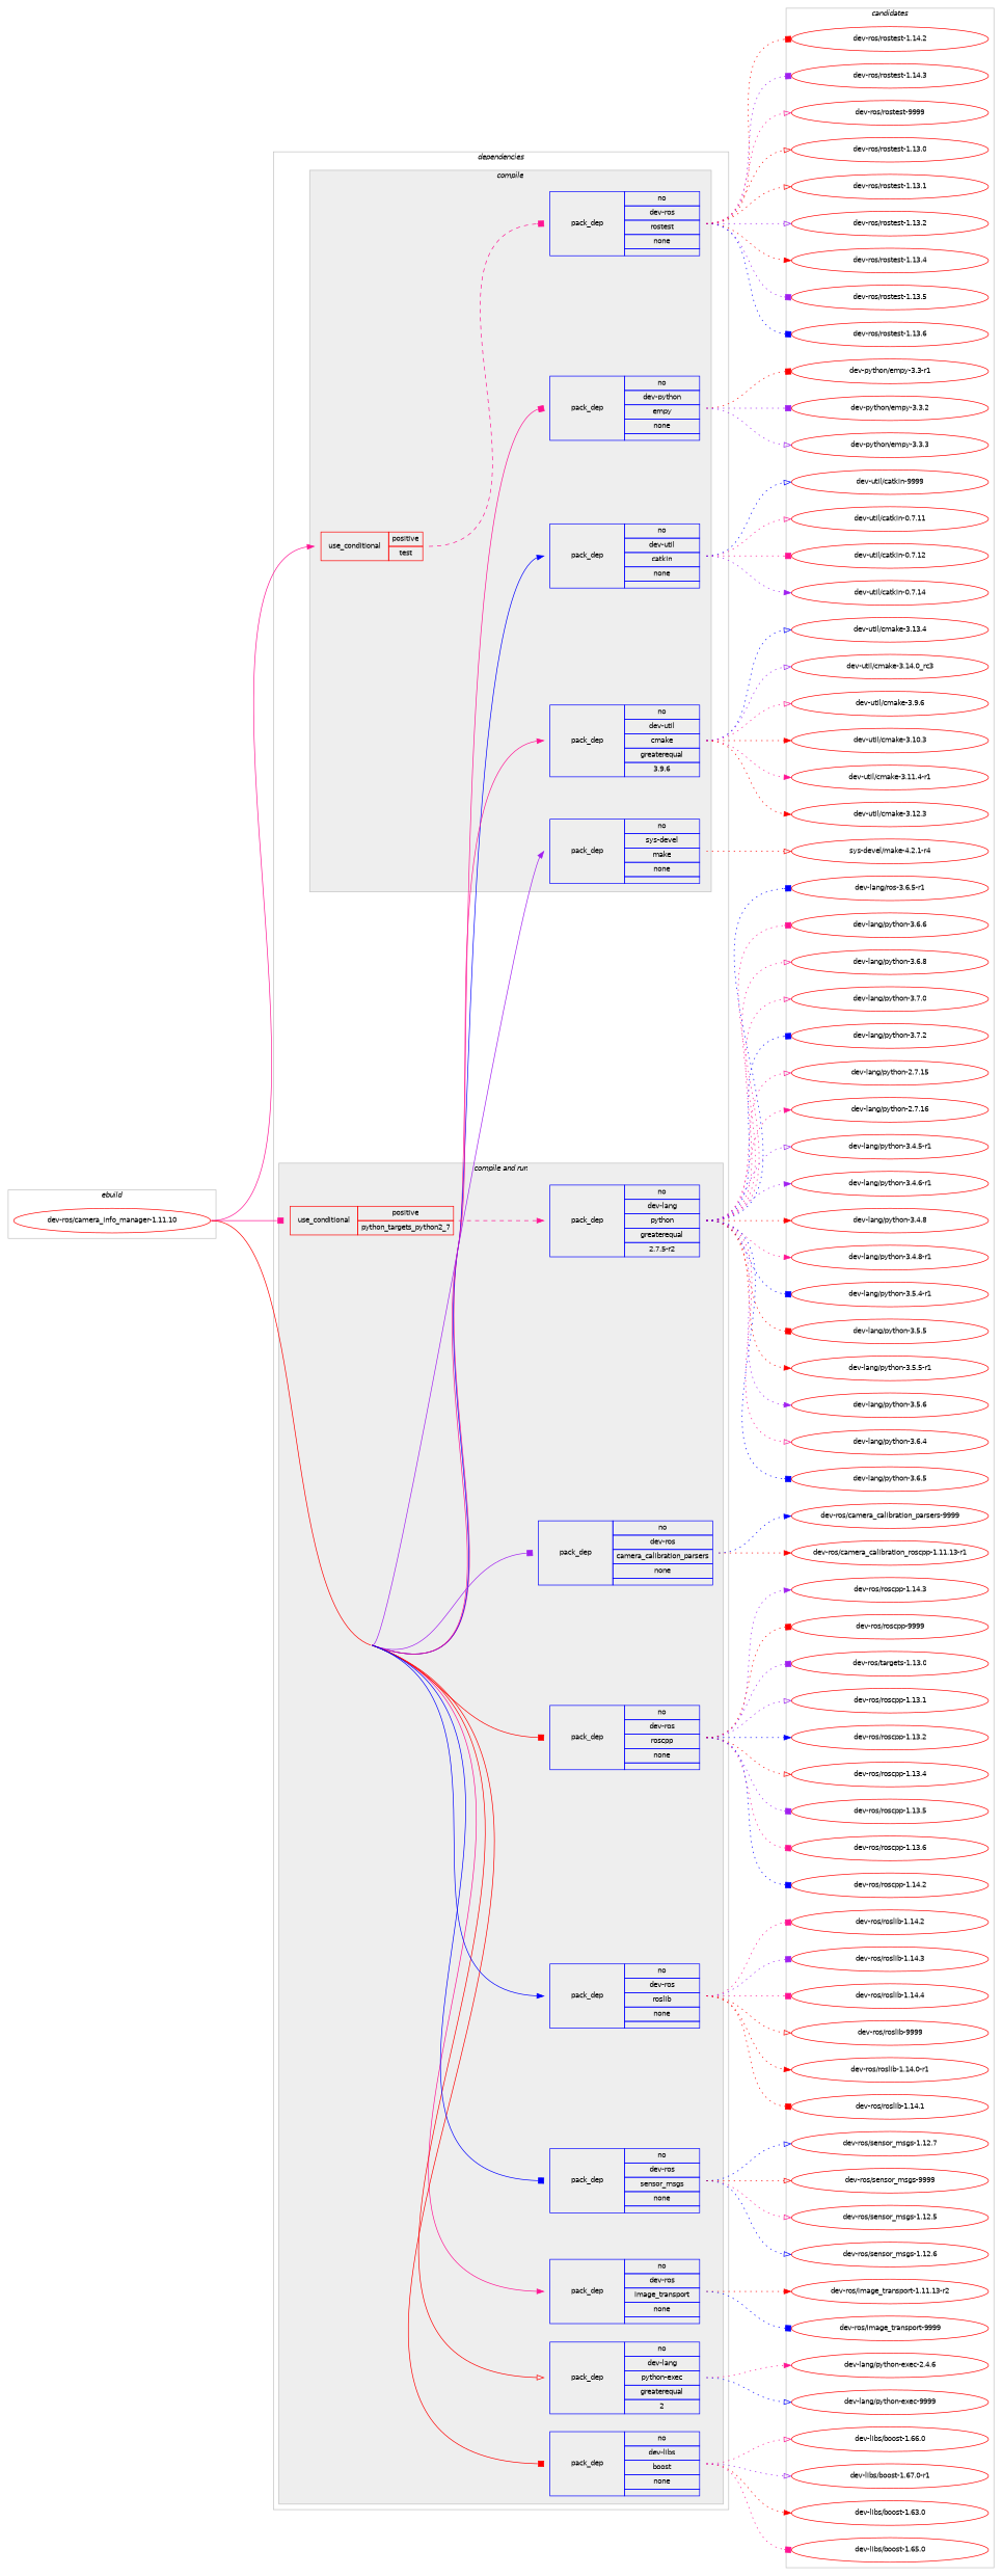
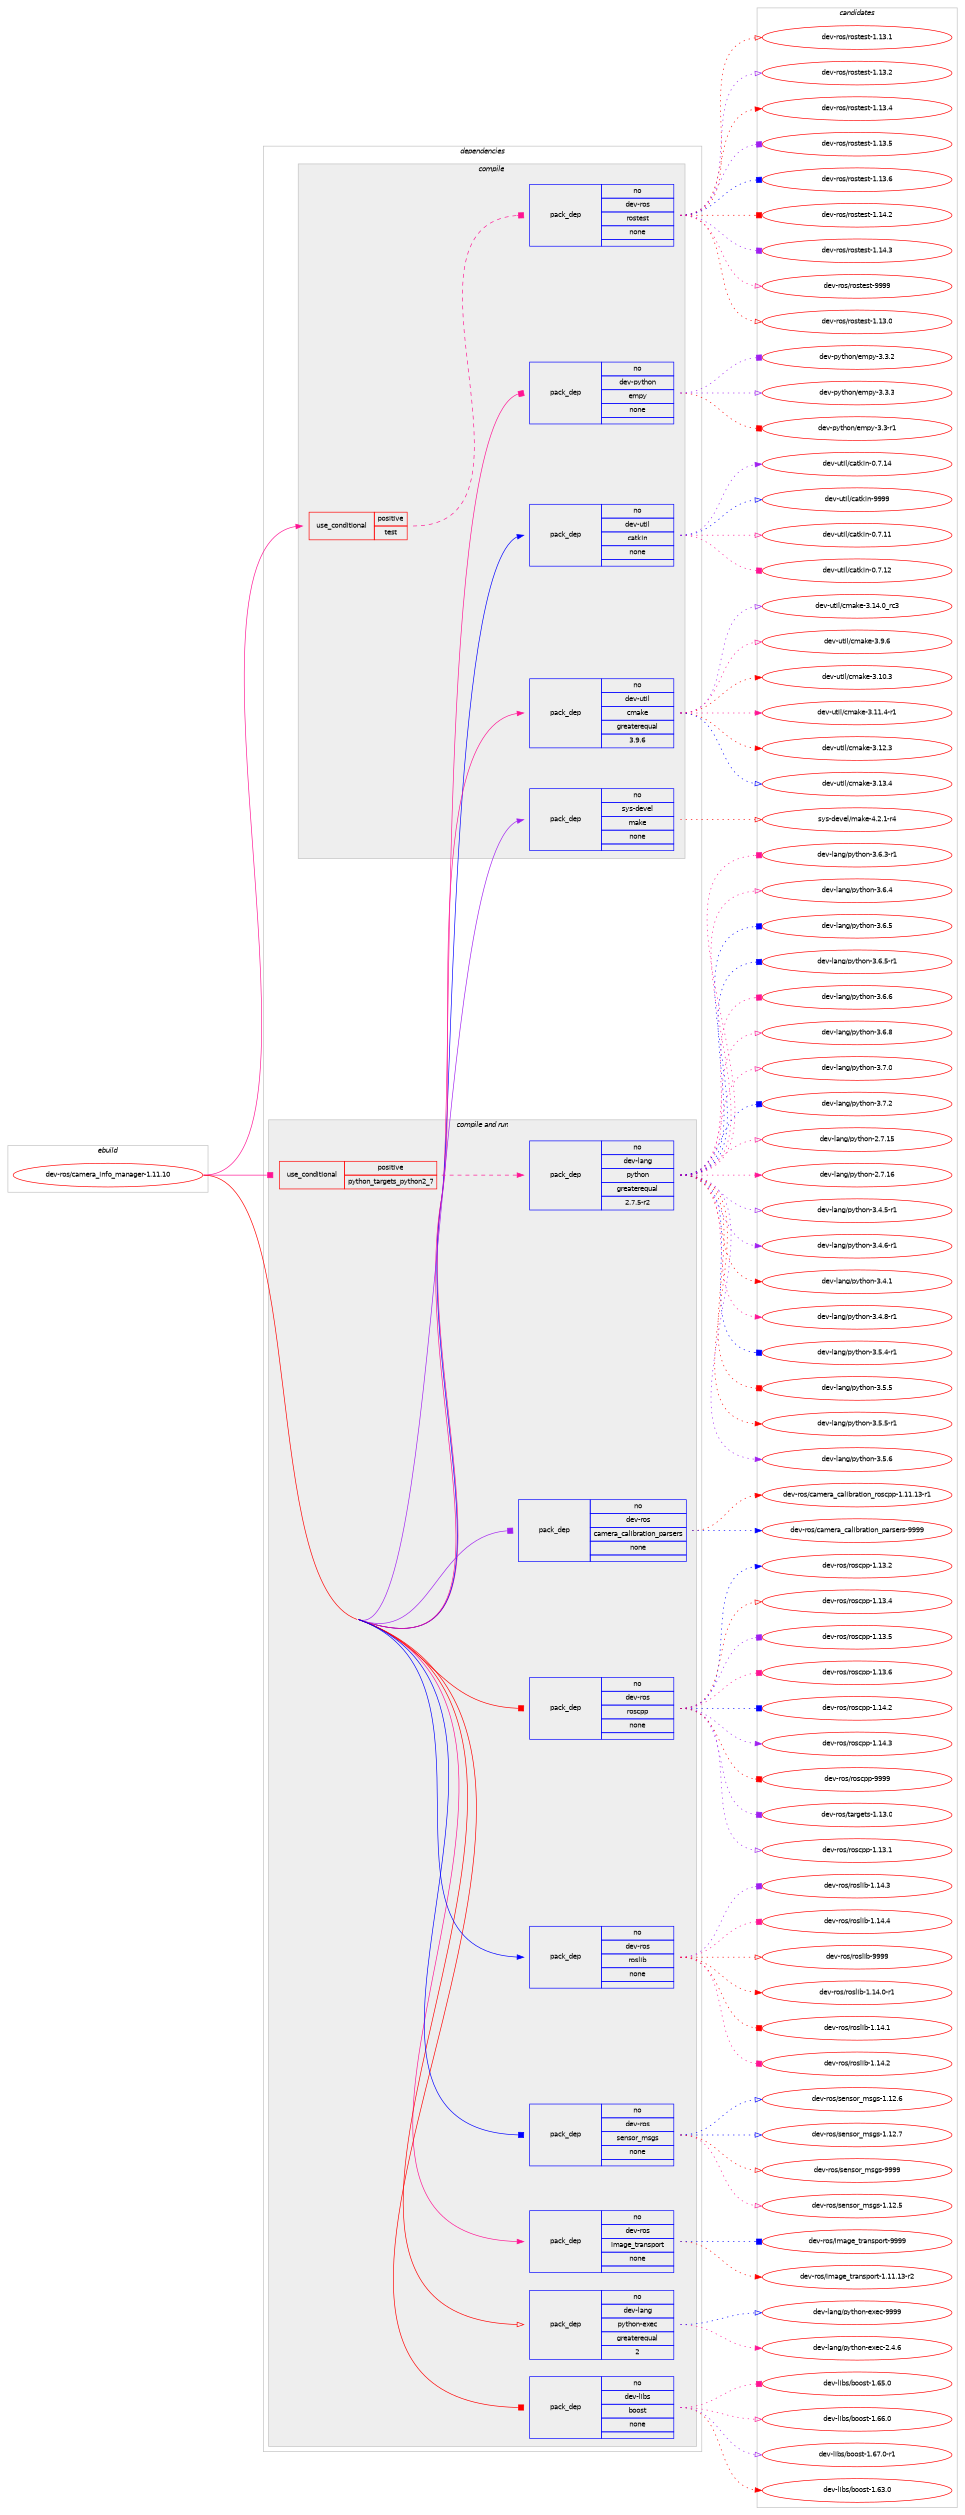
  digraph {
    compound=true
    concentrate=true
    fontname=Helvetica
    fontsize=10
    newrank=true
    rankdir=LR
    ranksep=1.5
    node [color=red fontname=Helvetica fontsize=10]
    edge [arrowhead=box color=deeppink headport=w style=dotted tailport=e weight=100]
    n1 [label="dev-ros/camera_info_manager-1.11.10" width=4]
    n2 [color=blue label=<<TABLE BORDER="0" CELLBORDER="1" CELLSPACING="0" CELLPADDING="4" WIDTH="220"><TR><TD ROWSPAN="6" CELLPADDING="30">pack_dep</TD></TR><TR><TD WIDTH="110">no</TD></TR><TR><TD>dev-ros</TD></TR><TR><TD>rostest</TD></TR><TR><TD>none</TD></TR><TR><TD></TD></TR></TABLE>> shape=none]
    n3 [label=<<TABLE BORDER="0" CELLBORDER="1" CELLSPACING="0" CELLPADDING="4"><TR><TD ROWSPAN="3" CELLPADDING="10">use_conditional</TD></TR><TR><TD>positive</TD></TR><TR><TD>test</TD></TR></TABLE>> shape=none]
    n4 [color=blue label=<<TABLE BORDER="0" CELLBORDER="1" CELLSPACING="0" CELLPADDING="4" WIDTH="220"><TR><TD ROWSPAN="6" CELLPADDING="30">pack_dep</TD></TR><TR><TD WIDTH="110">no</TD></TR><TR><TD>dev-python</TD></TR><TR><TD>empy</TD></TR><TR><TD>none</TD></TR><TR><TD></TD></TR></TABLE>> shape=none]
    n5 [color=blue label=<<TABLE BORDER="0" CELLBORDER="1" CELLSPACING="0" CELLPADDING="4" WIDTH="220"><TR><TD ROWSPAN="6" CELLPADDING="30">pack_dep</TD></TR><TR><TD WIDTH="110">no</TD></TR><TR><TD>dev-util</TD></TR><TR><TD>catkin</TD></TR><TR><TD>none</TD></TR><TR><TD></TD></TR></TABLE>> shape=none]
    n6 [color=blue label=<<TABLE BORDER="0" CELLBORDER="1" CELLSPACING="0" CELLPADDING="4" WIDTH="220"><TR><TD ROWSPAN="6" CELLPADDING="30">pack_dep</TD></TR><TR><TD WIDTH="110">no</TD></TR><TR><TD>dev-util</TD></TR><TR><TD>cmake</TD></TR><TR><TD>greaterequal</TD></TR><TR><TD>3.9.6</TD></TR></TABLE>> shape=none]
    n7 [color=blue label=<<TABLE BORDER="0" CELLBORDER="1" CELLSPACING="0" CELLPADDING="4" WIDTH="220"><TR><TD ROWSPAN="6" CELLPADDING="30">pack_dep</TD></TR><TR><TD WIDTH="110">no</TD></TR><TR><TD>sys-devel</TD></TR><TR><TD>make</TD></TR><TR><TD>none</TD></TR><TR><TD></TD></TR></TABLE>> shape=none]
    n8 [color=blue label=<<TABLE BORDER="0" CELLBORDER="1" CELLSPACING="0" CELLPADDING="4" WIDTH="220"><TR><TD ROWSPAN="6" CELLPADDING="30">pack_dep</TD></TR><TR><TD WIDTH="110">no</TD></TR><TR><TD>dev-ros</TD></TR><TR><TD>image_transport</TD></TR><TR><TD>none</TD></TR><TR><TD></TD></TR></TABLE>> shape=none]
    n9 [color=blue label=<<TABLE BORDER="0" CELLBORDER="1" CELLSPACING="0" CELLPADDING="4" WIDTH="220"><TR><TD ROWSPAN="6" CELLPADDING="30">pack_dep</TD></TR><TR><TD WIDTH="110">no</TD></TR><TR><TD>dev-lang</TD></TR><TR><TD>python</TD></TR><TR><TD>greaterequal</TD></TR><TR><TD>2.7.5-r2</TD></TR></TABLE>> shape=none]
    n10 [label=<<TABLE BORDER="0" CELLBORDER="1" CELLSPACING="0" CELLPADDING="4"><TR><TD ROWSPAN="3" CELLPADDING="10">use_conditional</TD></TR><TR><TD>positive</TD></TR><TR><TD>python_targets_python2_7</TD></TR></TABLE>> shape=none]
    n11 [color=blue label=<<TABLE BORDER="0" CELLBORDER="1" CELLSPACING="0" CELLPADDING="4" WIDTH="220"><TR><TD ROWSPAN="6" CELLPADDING="30">pack_dep</TD></TR><TR><TD WIDTH="110">no</TD></TR><TR><TD>dev-lang</TD></TR><TR><TD>python-exec</TD></TR><TR><TD>greaterequal</TD></TR><TR><TD>2</TD></TR></TABLE>> shape=none]
    n12 [color=blue label=<<TABLE BORDER="0" CELLBORDER="1" CELLSPACING="0" CELLPADDING="4" WIDTH="220"><TR><TD ROWSPAN="6" CELLPADDING="30">pack_dep</TD></TR><TR><TD WIDTH="110">no</TD></TR><TR><TD>dev-libs</TD></TR><TR><TD>boost</TD></TR><TR><TD>none</TD></TR><TR><TD></TD></TR></TABLE>> shape=none]
    n13 [color=blue label=<<TABLE BORDER="0" CELLBORDER="1" CELLSPACING="0" CELLPADDING="4" WIDTH="220"><TR><TD ROWSPAN="6" CELLPADDING="30">pack_dep</TD></TR><TR><TD WIDTH="110">no</TD></TR><TR><TD>dev-ros</TD></TR><TR><TD>camera_calibration_parsers</TD></TR><TR><TD>none</TD></TR><TR><TD></TD></TR></TABLE>> shape=none]
    n14 [color=blue label=<<TABLE BORDER="0" CELLBORDER="1" CELLSPACING="0" CELLPADDING="4" WIDTH="220"><TR><TD ROWSPAN="6" CELLPADDING="30">pack_dep</TD></TR><TR><TD WIDTH="110">no</TD></TR><TR><TD>dev-ros</TD></TR><TR><TD>roscpp</TD></TR><TR><TD>none</TD></TR><TR><TD></TD></TR></TABLE>> shape=none]
    n15 [color=blue label=<<TABLE BORDER="0" CELLBORDER="1" CELLSPACING="0" CELLPADDING="4" WIDTH="220"><TR><TD ROWSPAN="6" CELLPADDING="30">pack_dep</TD></TR><TR><TD WIDTH="110">no</TD></TR><TR><TD>dev-ros</TD></TR><TR><TD>roslib</TD></TR><TR><TD>none</TD></TR><TR><TD></TD></TR></TABLE>> shape=none]
    n16 [color=blue label=<<TABLE BORDER="0" CELLBORDER="1" CELLSPACING="0" CELLPADDING="4" WIDTH="220"><TR><TD ROWSPAN="6" CELLPADDING="30">pack_dep</TD></TR><TR><TD WIDTH="110">no</TD></TR><TR><TD>dev-ros</TD></TR><TR><TD>sensor_msgs</TD></TR><TR><TD>none</TD></TR><TR><TD></TD></TR></TABLE>> shape=none]
    n17 [label="dev-ros/rostest-1.13.0" width=4]
    n18 [label="dev-ros/rostest-1.13.1" width=4]
    n19 [label="dev-ros/rostest-1.13.2" width=4]
    n20 [label="dev-ros/rostest-1.13.4" width=4]
    n21 [label="dev-ros/rostest-1.13.5" width=4]
    n22 [label="dev-ros/rostest-1.13.6" width=4]
    n23 [label="dev-ros/rostest-1.14.2" width=4]
    n24 [label="dev-ros/rostest-1.14.3" width=4]
    n25 [label="dev-ros/rostest-9999" width=4]
    n26 [label="dev-python/empy-3.3-r1" width=4]
    n27 [label="dev-python/empy-3.3.2" width=4]
    n28 [label="dev-python/empy-3.3.3" width=4]
    n29 [label="dev-util/catkin-0.7.11" width=4]
    n30 [label="dev-util/catkin-0.7.12" width=4]
    n31 [label="dev-util/catkin-0.7.14" width=4]
    n32 [label="dev-util/catkin-9999" width=4]
    n33 [label="dev-util/cmake-3.10.3" width=4]
    n34 [label="dev-util/cmake-3.11.4-r1" width=4]
    n35 [label="dev-util/cmake-3.12.3" width=4]
    n36 [label="dev-util/cmake-3.13.4" width=4]
    n37 [label="dev-util/cmake-3.14.0_rc3" width=4]
    n38 [label="dev-util/cmake-3.9.6" width=4]
    n39 [label="sys-devel/make-4.2.1-r4" width=4]
    n40 [label="dev-lang/python-2.7.15" width=4]
    n41 [label="dev-lang/python-2.7.16" width=4]
    n42 [label="dev-lang/python-3.4.5-r1" width=4]
    n43 [label="dev-lang/python-3.4.6-r1" width=4]
-   n44 [label="dev-lang/python-3.4.8" width=4]
+   n44 [label="dev-lang/python-3.4.1" width=4]
    n45 [label="dev-lang/python-3.4.8-r1" width=4]
    n46 [label="dev-lang/python-3.5.4-r1" width=4]
    n47 [label="dev-lang/python-3.5.5" width=4]
    n48 [label="dev-lang/python-3.5.5-r1" width=4]
    n49 [label="dev-lang/python-3.5.6" width=4]
+   n50 [label="dev-lang/python-3.6.3-r1" width=4]
    n51 [label="dev-lang/python-3.6.4" width=4]
    n52 [label="dev-lang/python-3.6.5" width=4]
-   n53 [label="dev-lang/ros-3.6.5-r1" width=4]
+   n53 [label="dev-lang/python-3.6.5-r1" width=4]
    n54 [label="dev-lang/python-3.6.6" width=4]
    n55 [label="dev-lang/python-3.6.8" width=4]
    n56 [label="dev-lang/python-3.7.0" width=4]
    n57 [label="dev-lang/python-3.7.2" width=4]
    n58 [label="dev-lang/python-exec-2.4.6" width=4]
    n59 [label="dev-lang/python-exec-9999" width=4]
    n60 [label="dev-libs/boost-1.63.0" width=4]
    n61 [label="dev-libs/boost-1.65.0" width=4]
    n62 [label="dev-libs/boost-1.66.0" width=4]
    n63 [label="dev-libs/boost-1.67.0-r1" width=4]
    n64 [label="dev-ros/camera_calibration_roscpp-1.11.13-r1" width=4]
    n65 [label="dev-ros/camera_calibration_parsers-9999" width=4]
    n66 [label="dev-ros/image_transport-1.11.13-r2" width=4]
    n67 [label="dev-ros/image_transport-9999" width=4]
    n68 [label="dev-ros/targets-1.13.0" width=4]
    n69 [label="dev-ros/roscpp-1.13.1" width=4]
    n70 [label="dev-ros/roscpp-1.13.2" width=4]
    n71 [label="dev-ros/roscpp-1.13.4" width=4]
    n72 [label="dev-ros/roscpp-1.13.5" width=4]
    n73 [label="dev-ros/roscpp-1.13.6" width=4]
    n74 [label="dev-ros/roscpp-1.14.2" width=4]
    n75 [label="dev-ros/roscpp-1.14.3" width=4]
    n76 [label="dev-ros/roscpp-9999" width=4]
    n77 [label="dev-ros/roslib-1.14.0-r1" width=4]
    n78 [label="dev-ros/roslib-1.14.1" width=4]
    n79 [label="dev-ros/roslib-1.14.2" width=4]
    n80 [label="dev-ros/roslib-1.14.3" width=4]
    n81 [label="dev-ros/roslib-1.14.4" width=4]
    n82 [label="dev-ros/roslib-9999" width=4]
    n83 [label="dev-ros/sensor_msgs-1.12.5" width=4]
    n84 [label="dev-ros/sensor_msgs-1.12.6" width=4]
    n85 [label="dev-ros/sensor_msgs-1.12.7" width=4]
    n86 [label="dev-ros/sensor_msgs-9999" width=4]
    subgraph cluster_1 {
      color=gray
      label=<<i>ebuild</i>>
      rank=same
      n1
    }
    subgraph cluster_2 {
      color=gray
      label=<<i>dependencies</i>>
      subgraph cluster_3 {
        color=gray
        fillcolor="#eeeeee"
        label=<<i>compile</i>>
        style=filled
        subgraph sub_4 {
          color=gray
          fillcolor="#eeeeee"
          label=<<i>compile</i>>
          style=filled
          n3
          subgraph sub_5 {
            color=gray
            fillcolor="#eeeeee"
            label=<<i>compile</i>>
            style=filled
            n2
          }
        }
        subgraph sub_6 {
          color=gray
          fillcolor="#eeeeee"
          label=<<i>compile</i>>
          style=filled
          n4
        }
        subgraph sub_7 {
          color=gray
          fillcolor="#eeeeee"
          label=<<i>compile</i>>
          style=filled
          n5
        }
        subgraph sub_8 {
          color=gray
          fillcolor="#eeeeee"
          label=<<i>compile</i>>
          style=filled
          n6
        }
        subgraph sub_9 {
          color=gray
          fillcolor="#eeeeee"
          label=<<i>compile</i>>
          style=filled
          n7
        }
      }
      subgraph cluster_10 {
        color=gray
        fillcolor="#eeeeee"
        label=<<i>compile and run</i>>
        style=filled
        subgraph sub_11 {
          color=gray
          fillcolor="#eeeeee"
          label=<<i>compile and run</i>>
          style=filled
          n8
        }
        subgraph sub_12 {
          color=gray
          fillcolor="#eeeeee"
          label=<<i>compile and run</i>>
          style=filled
          n10
          subgraph sub_13 {
            color=gray
            fillcolor="#eeeeee"
            label=<<i>compile and run</i>>
            style=filled
            n9
          }
        }
        subgraph sub_14 {
          color=gray
          fillcolor="#eeeeee"
          label=<<i>compile and run</i>>
          style=filled
          n11
        }
        subgraph sub_15 {
          color=gray
          fillcolor="#eeeeee"
          label=<<i>compile and run</i>>
          style=filled
          n12
        }
        subgraph sub_16 {
          color=gray
          fillcolor="#eeeeee"
          label=<<i>compile and run</i>>
          style=filled
          n13
        }
        subgraph sub_17 {
          color=gray
          fillcolor="#eeeeee"
          label=<<i>compile and run</i>>
          style=filled
          n14
        }
        subgraph sub_18 {
          color=gray
          fillcolor="#eeeeee"
          label=<<i>compile and run</i>>
          style=filled
          n15
        }
        subgraph sub_19 {
          color=gray
          fillcolor="#eeeeee"
          label=<<i>compile and run</i>>
          style=filled
          n16
        }
      }
      subgraph cluster_20 {
        color=gray
        fillcolor="#eeeeee"
        label=<<i>run</i>>
        style=filled
      }
    }
    subgraph cluster_21 {
      color=gray
      label=<<i>candidates</i>>
      rank=same
      subgraph sub_22 {
        color=black
        label=<<i>candidates</i>>
        nodesep=1
        rank=same
        n17
        n18
        n19
        n20
        n21
        n22
        n23
        n24
        n25
      }
      subgraph sub_23 {
        color=black
        label=<<i>candidates</i>>
        nodesep=1
        rank=same
        n26
        n27
        n28
      }
      subgraph sub_24 {
        color=black
        label=<<i>candidates</i>>
        nodesep=1
        rank=same
        n29
        n30
        n31
        n32
      }
      subgraph sub_25 {
        color=black
        label=<<i>candidates</i>>
        nodesep=1
        rank=same
        n33
        n34
        n35
        n36
        n37
        n38
      }
      subgraph sub_26 {
        color=black
        label=<<i>candidates</i>>
        nodesep=1
        rank=same
        n39
      }
      subgraph sub_27 {
        color=black
        label=<<i>candidates</i>>
        nodesep=1
        rank=same
        n40
        n41
        n42
        n43
        n44
        n45
        n46
        n47
        n48
        n49
+       n50
        n51
        n52
        n53
        n54
        n55
        n56
        n57
      }
      subgraph sub_28 {
        color=black
        label=<<i>candidates</i>>
        nodesep=1
        rank=same
        n58
        n59
      }
      subgraph sub_29 {
        color=black
        label=<<i>candidates</i>>
        nodesep=1
        rank=same
        n60
        n61
        n62
        n63
      }
      subgraph sub_30 {
        color=black
        label=<<i>candidates</i>>
        nodesep=1
        rank=same
        n64
        n65
      }
      subgraph sub_31 {
        color=black
        label=<<i>candidates</i>>
        nodesep=1
        rank=same
        n66
        n67
      }
      subgraph sub_32 {
        color=black
        label=<<i>candidates</i>>
        nodesep=1
        rank=same
        n68
        n69
        n70
        n71
        n72
        n73
        n74
        n75
        n76
      }
      subgraph sub_33 {
        color=black
        label=<<i>candidates</i>>
        nodesep=1
        rank=same
        n77
        n78
        n79
        n80
        n81
        n82
      }
      subgraph sub_34 {
        color=black
        label=<<i>candidates</i>>
        nodesep=1
        rank=same
        n83
        n84
        n85
        n86
      }
    }
    n1 -> n3 [arrowhead=normal style=solid weight=20]
    n1 -> n4 [style=solid weight=20]
    n1 -> n5 [arrowhead=normal color=blue style=solid weight=20]
    n1 -> n6 [arrowhead=normal style=solid weight=20]
    n1 -> n7 [arrowhead=normal color=purple style=solid weight=20]
    n1 -> n8 [arrowhead=normal style=solid weight=20]
    n1 -> n10 [style=solid weight=20]
    n1 -> n11 [arrowhead=onormal color=red style=solid weight=20]
    n1 -> n12 [color=red style=solid weight=20]
    n1 -> n13 [color=purple style=solid weight=20]
    n1 -> n14 [color=red style=solid weight=20]
    n1 -> n15 [arrowhead=normal color=blue style=solid weight=20]
    n1 -> n16 [color=blue style=solid weight=20]
    n2 -> n17 [arrowhead=onormal color=red]
    n2 -> n18 [arrowhead=onormal color=red]
    n2 -> n19 [arrowhead=onormal color=purple]
    n2 -> n20 [arrowhead=normal color=red]
    n2 -> n21 [color=purple]
    n2 -> n22 [color=blue]
    n2 -> n23 [color=red]
    n2 -> n24 [color=purple]
    n2 -> n25 [arrowhead=onormal]
    n3 -> n2 [style=dashed weight=20]
    n4 -> n26 [color=red]
    n4 -> n27 [color=purple]
    n4 -> n28 [arrowhead=onormal color=purple]
    n5 -> n29 [arrowhead=onormal]
    n5 -> n30
    n5 -> n31 [arrowhead=normal color=purple]
    n5 -> n32 [arrowhead=onormal color=blue]
    n6 -> n33 [arrowhead=normal color=red]
    n6 -> n34 [arrowhead=normal]
    n6 -> n35 [arrowhead=normal color=red]
    n6 -> n36 [arrowhead=onormal color=blue]
    n6 -> n37 [arrowhead=onormal color=purple]
    n6 -> n38 [arrowhead=onormal]
    n7 -> n39 [arrowhead=onormal color=red]
    n8 -> n66 [arrowhead=normal color=red]
    n8 -> n67 [color=blue]
    n9 -> n40 [arrowhead=onormal]
    n9 -> n41 [arrowhead=normal]
    n9 -> n42 [arrowhead=onormal color=purple]
    n9 -> n43 [arrowhead=normal color=purple]
    n9 -> n44 [arrowhead=normal color=red]
    n9 -> n45 [arrowhead=normal]
    n9 -> n46 [color=blue]
    n9 -> n47 [color=red]
    n9 -> n48 [arrowhead=normal color=red]
    n9 -> n49 [arrowhead=normal color=purple]
+   n9 -> n50
    n9 -> n51 [arrowhead=onormal]
    n9 -> n52 [color=blue]
    n9 -> n53 [color=blue]
    n9 -> n54
    n9 -> n55 [arrowhead=onormal]
    n9 -> n56 [arrowhead=onormal]
    n9 -> n57 [color=blue]
    n10 -> n9 [arrowhead=normal style=dashed weight=20]
    n11 -> n58 [arrowhead=normal]
    n11 -> n59 [arrowhead=onormal color=blue]
    n12 -> n60 [arrowhead=normal color=red]
    n12 -> n61
    n12 -> n62 [arrowhead=onormal]
    n12 -> n63 [arrowhead=onormal color=purple]
    n13 -> n64 [arrowhead=normal color=red]
    n13 -> n65 [arrowhead=normal color=blue]
    n14 -> n68 [color=purple]
    n14 -> n69 [arrowhead=onormal color=purple]
    n14 -> n70 [arrowhead=normal color=blue]
    n14 -> n71 [arrowhead=onormal color=red]
    n14 -> n72 [color=purple]
    n14 -> n73
    n14 -> n74 [color=blue]
    n14 -> n75 [arrowhead=normal color=purple]
    n14 -> n76 [color=red]
    n15 -> n77 [arrowhead=normal color=red]
    n15 -> n78 [color=red]
    n15 -> n79
    n15 -> n80 [color=purple]
    n15 -> n81
    n15 -> n82 [arrowhead=onormal color=red]
    n16 -> n83 [arrowhead=onormal]
    n16 -> n84 [arrowhead=onormal color=blue]
    n16 -> n85 [arrowhead=onormal color=blue]
    n16 -> n86 [arrowhead=onormal color=red]
  }
